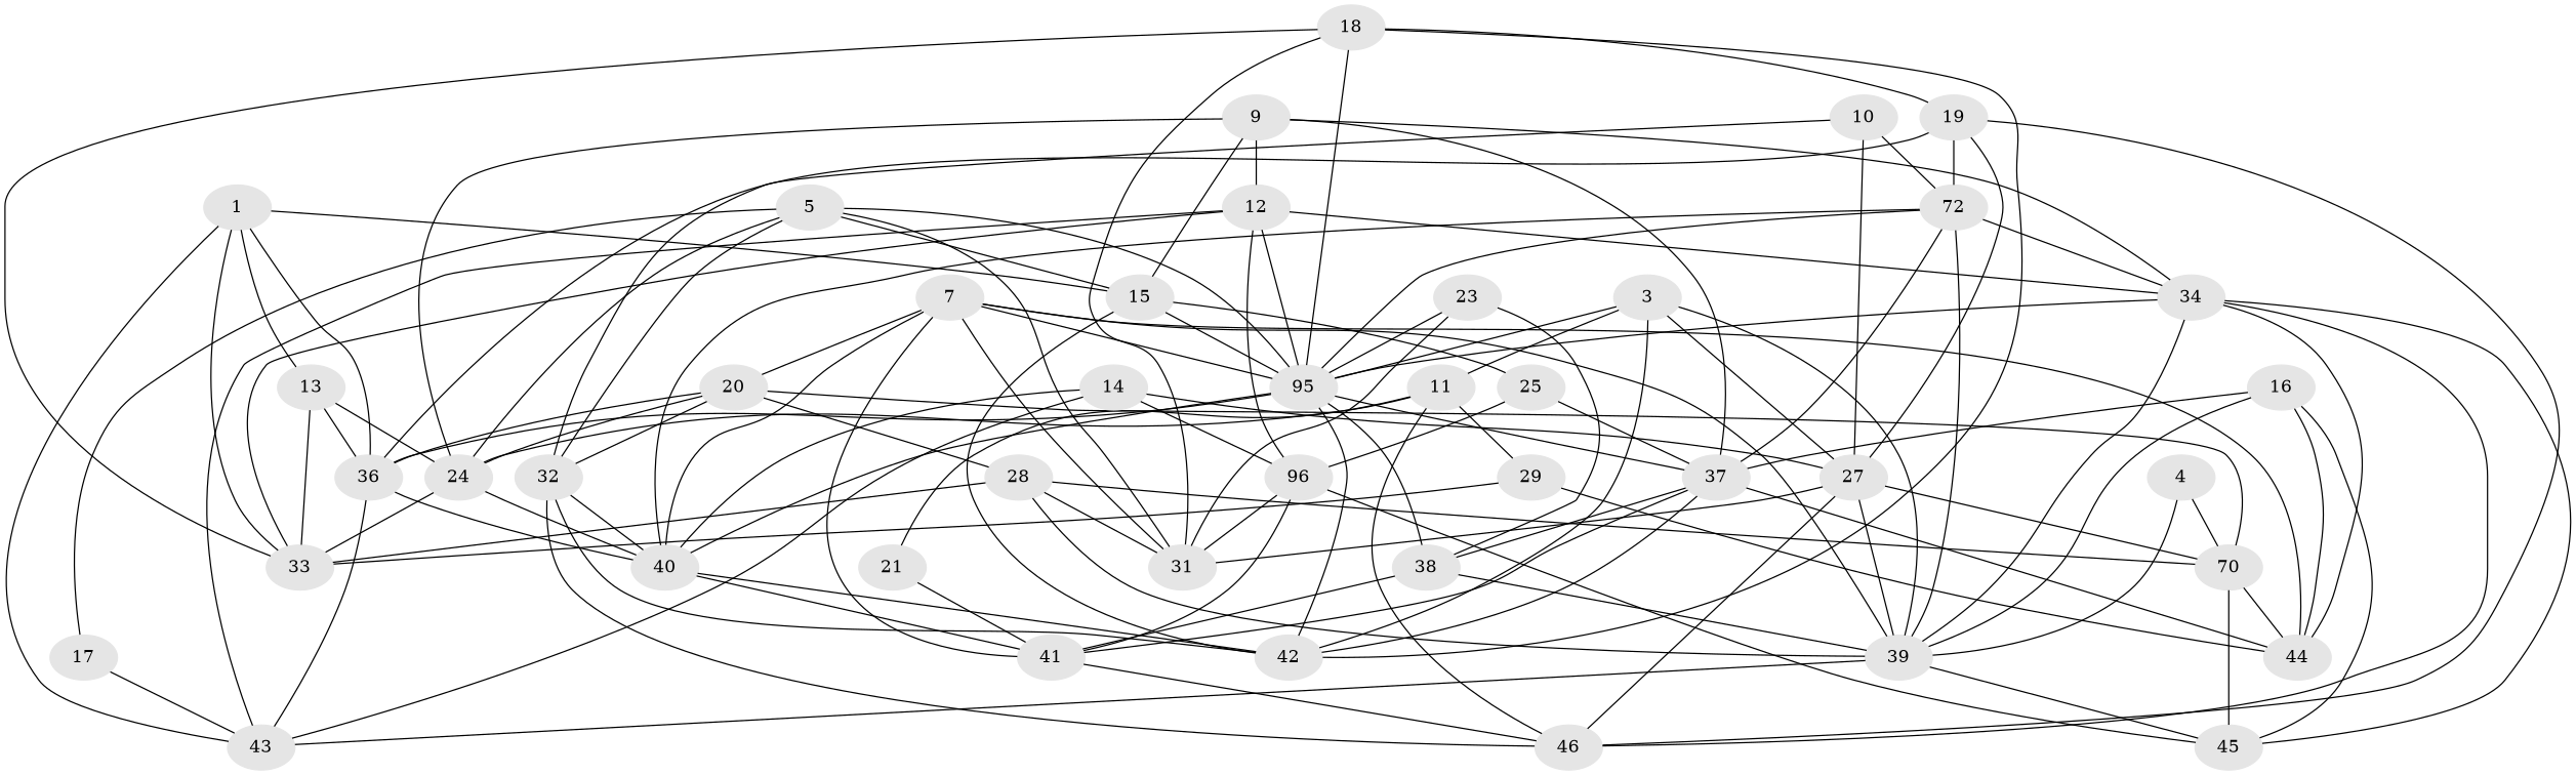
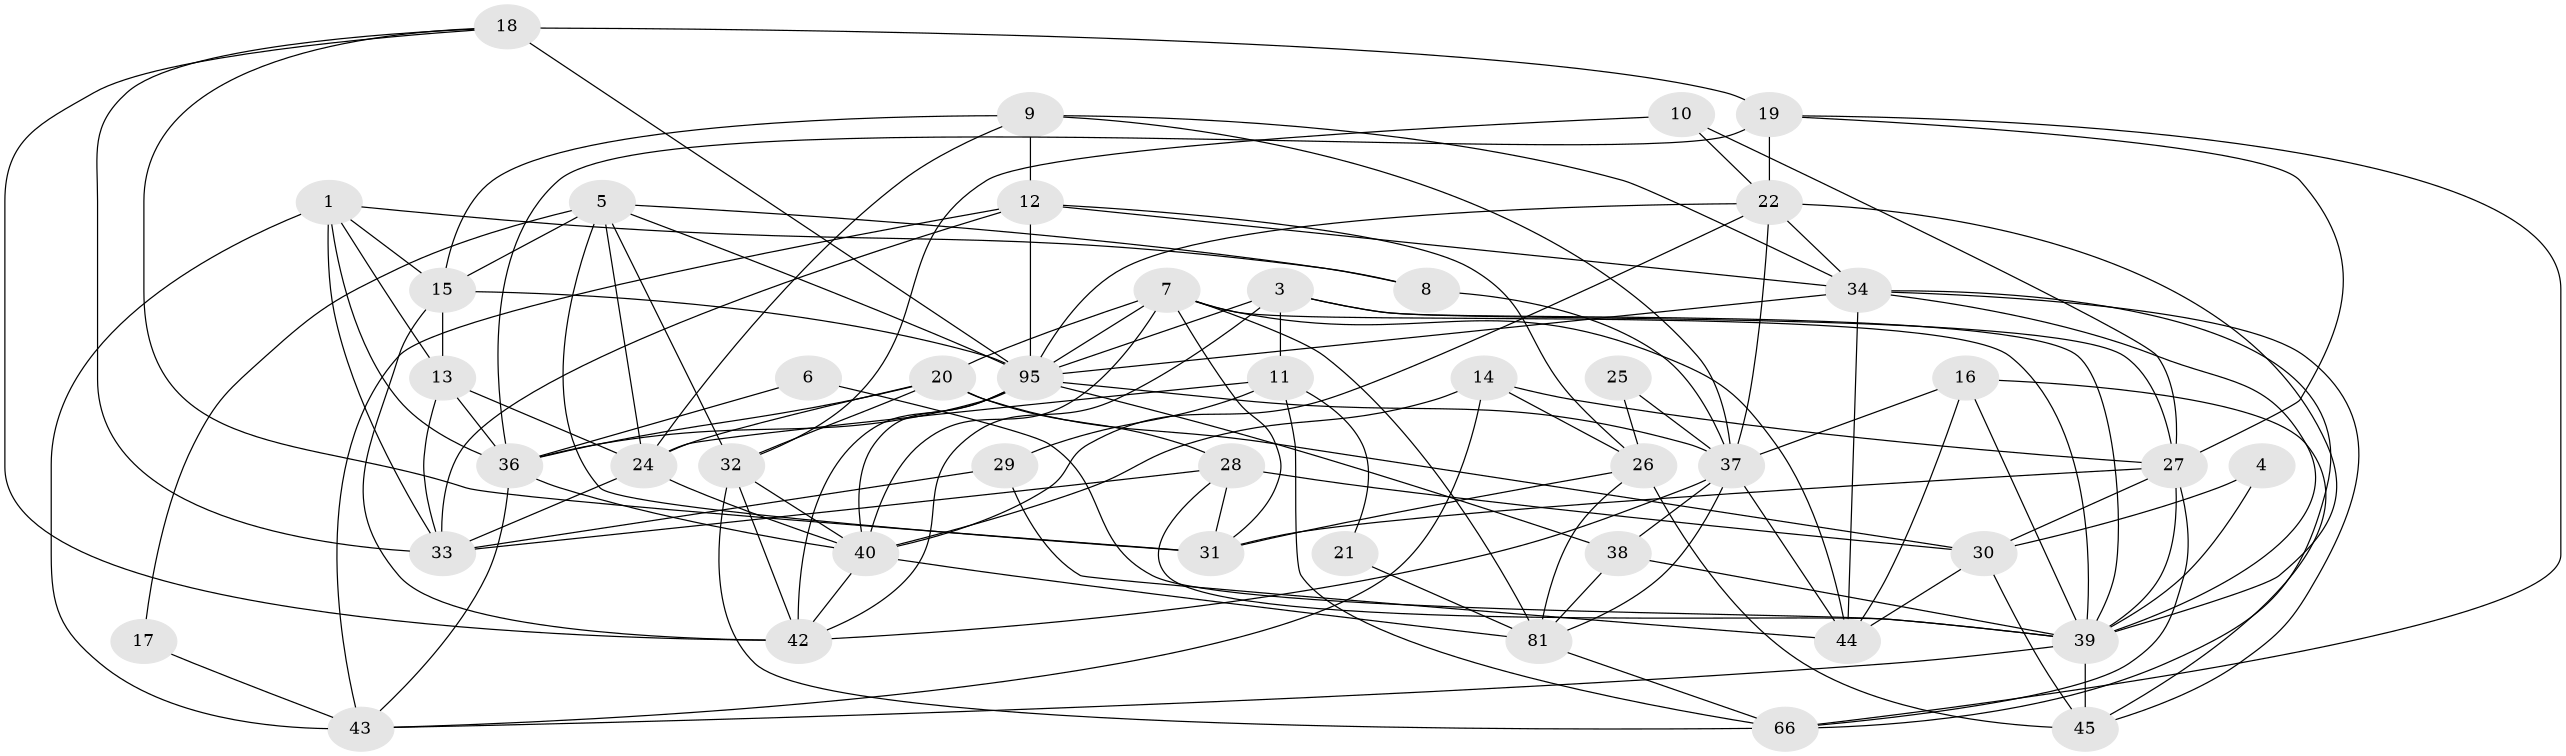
  graph {
    node [color=gray90 style=filled]
    edge [weight=1.0]
    1
+   8
    13
    15
    33
    36
    43
    37
    24
    n10 [label=95]
    42
    25
    40
-   41
+   41 [label=81]
    44
    38
    3
    11
    27
    39
    21
    29
-   46
-   30 [label=70]
+   46 [label=66]
+   30
    31
    45
    4
    5
    17
    32
+   6
    7
    20
    28
    9
    12
    34
-   26 [label=96]
+   26
    10
-   22 [label=72]
+   22
    14
    16
    18
    19
-   23
+   1 -- 8
    1 -- 13
    1 -- 15
    1 -- 33
    1 -- 36
    1 -- 43
+   8 -- 37 [weight=2.0]
    13 -- 33
    13 -- 36
    13 -- 24
    15 -- n10
    15 -- 42
-   15 -- 25
+   15 -- 13
    36 -- 43
    36 -- 40
    37 -- 42
    37 -- 41
    37 -- 44
    37 -- 38
    24 -- 33
    24 -- 40
    n10 -- 36
    n10 -- 37
    n10 -- 42
    n10 -- 40
    n10 -- 38
    25 -- 37
    25 -- 26
    40 -- 42
    40 -- 41
    41 -- 46
    38 -- 41
    38 -- 39
    3 -- n10
    3 -- 42
    3 -- 11
    3 -- 27
    3 -- 39
    11 -- 24
    11 -- 21
    11 -- 29 [weight=2.0]
    11 -- 46
    27 -- 39
    27 -- 46
    27 -- 30
    27 -- 31
    39 -- 43
    39 -- 45
    21 -- 41 [weight=2.0]
    29 -- 33
    29 -- 44
    30 -- 44
    30 -- 45
    4 -- 39
    4 -- 30
+   5 -- 8
    5 -- 15
    5 -- 24
    5 -- n10
    5 -- 31
    5 -- 17
    5 -- 32
    17 -- 43
    32 -- 42
    32 -- 40
    32 -- 46
+   6 -- 36
+   6 -- 39
    7 -- n10
    7 -- 40
    7 -- 41
    7 -- 44
    7 -- 39
    7 -- 31
    7 -- 20
    20 -- 36
    20 -- 24
    20 -- 30
    20 -- 32
    20 -- 28
    28 -- 33
    28 -- 39 [weight=2.0]
    28 -- 30
    28 -- 31
    9 -- 15
    9 -- 37
    9 -- 24
    9 -- 12
    9 -- 34
    12 -- 33
    12 -- 43
    12 -- n10
    12 -- 34
    12 -- 26
    34 -- n10
    34 -- 44
    34 -- 39
    34 -- 46
    34 -- 45
    26 -- 41
    26 -- 31
    26 -- 45
    10 -- 27
    10 -- 32
    10 -- 22
    22 -- 37
    22 -- n10
    22 -- 40
    22 -- 39
    22 -- 34
    14 -- 43
    14 -- 40
    14 -- 27
    14 -- 26
    16 -- 37
    16 -- 44
    16 -- 39
    16 -- 45
    18 -- 33
    18 -- n10 [weight=2.0]
    18 -- 42
    18 -- 31
    18 -- 19
    19 -- 36 [weight=2.0]
    19 -- 27
    19 -- 46
    19 -- 22
-   23 -- n10
-   23 -- 38
-   23 -- 31
  }
